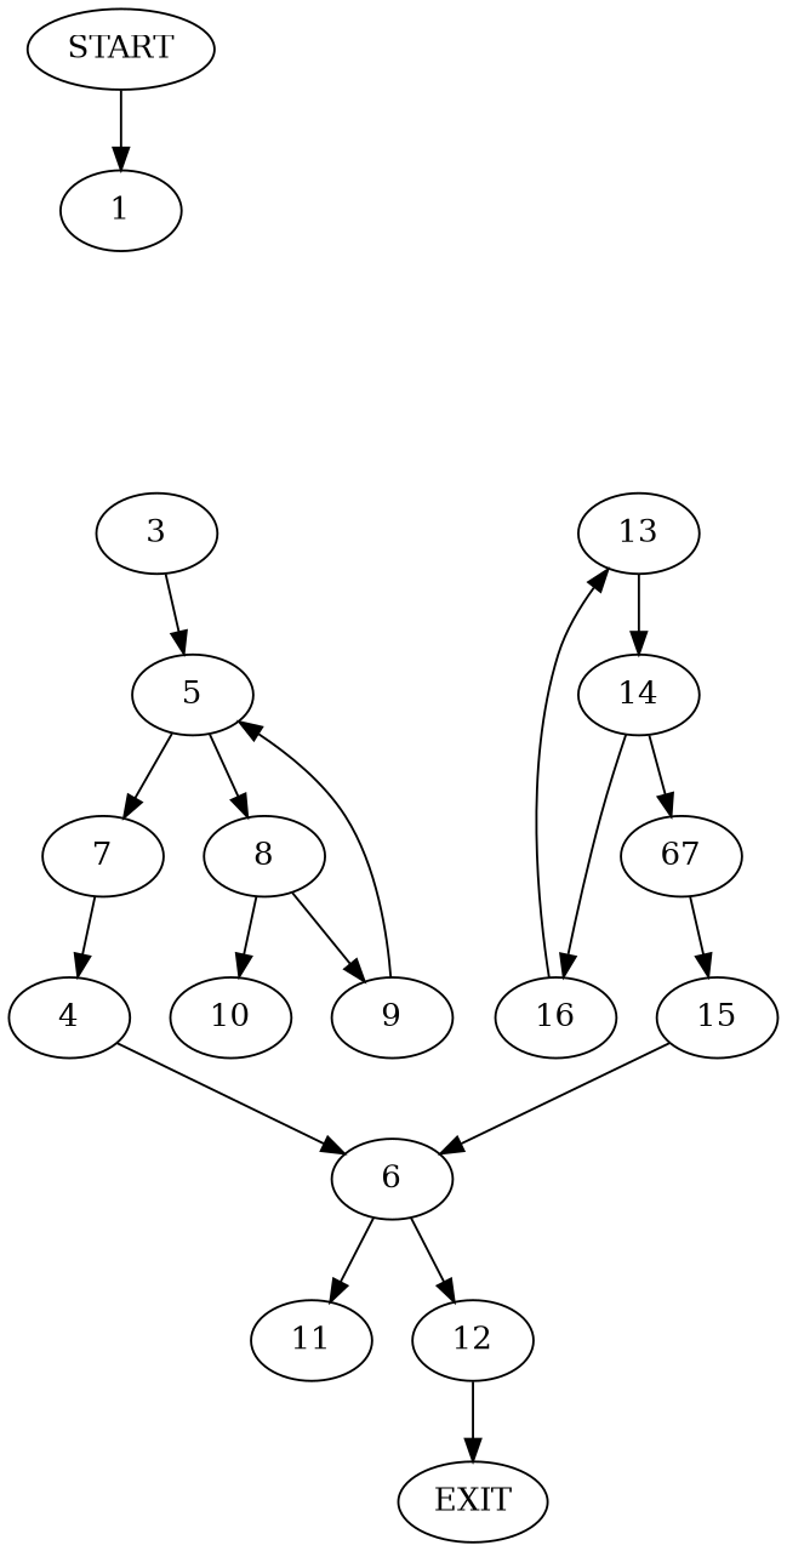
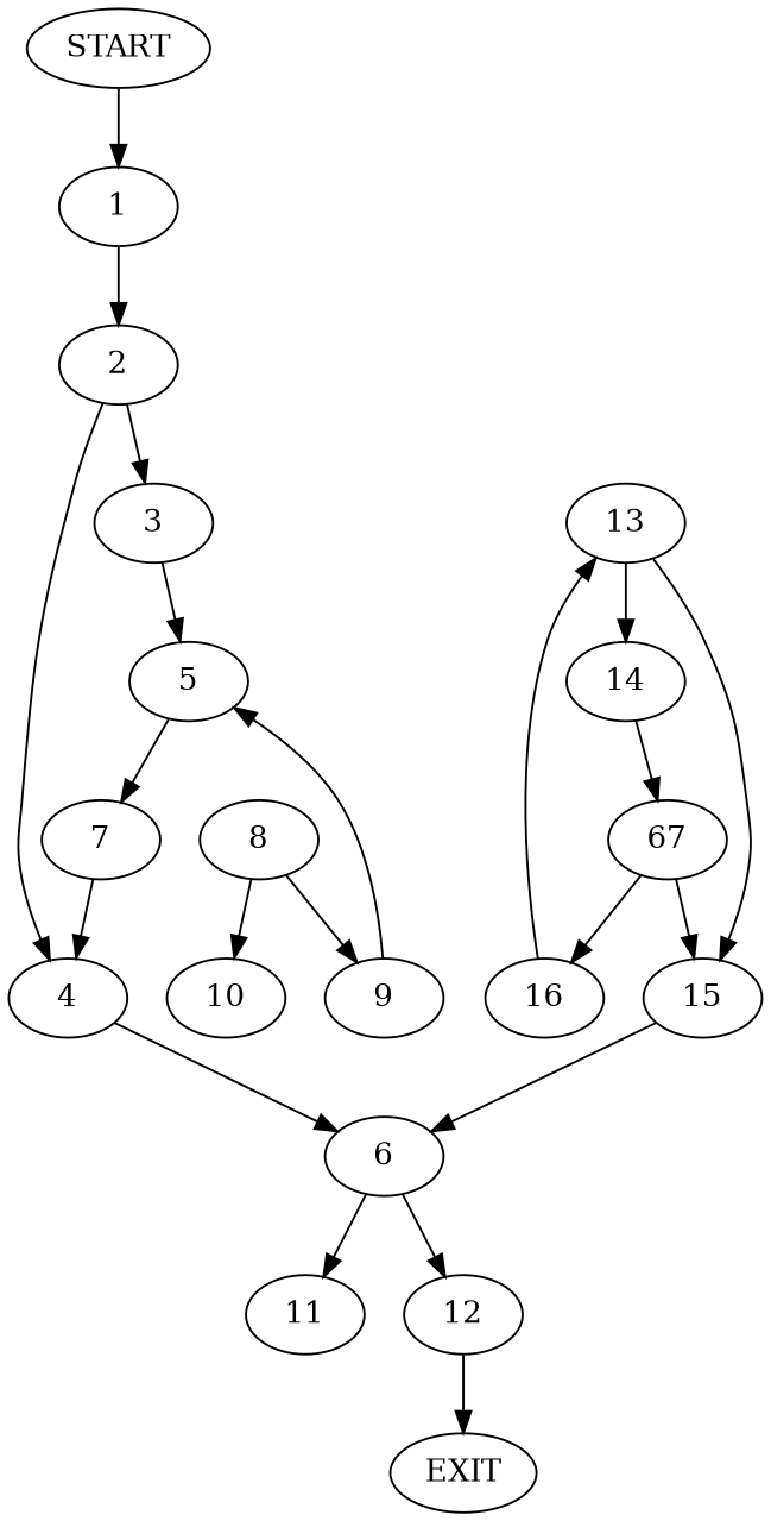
  digraph {
    n1 [label=START]
    1
+   2
    n4 [label=EXIT]
    3
    4
    5
    6
    7
    8
    11
    12
    9
    10
    13
    14
    15
    16
    n19 [label=67]
    n1 -> 1
+   1 -> 2
+   2 -> 3
+   2 -> 4
    3 -> 5
    4 -> 6
    5 -> 7
-   5 -> 8
    6 -> 11
    6 -> 12
    7 -> 4
    8 -> 9
    8 -> 10
    12 -> n4
    9 -> 5
    13 -> 14
-   14 -> 16
+   13 -> 15
+   n19 -> 16
    14 -> n19
    15 -> 6
    16 -> 13
    n19 -> 15
  }
